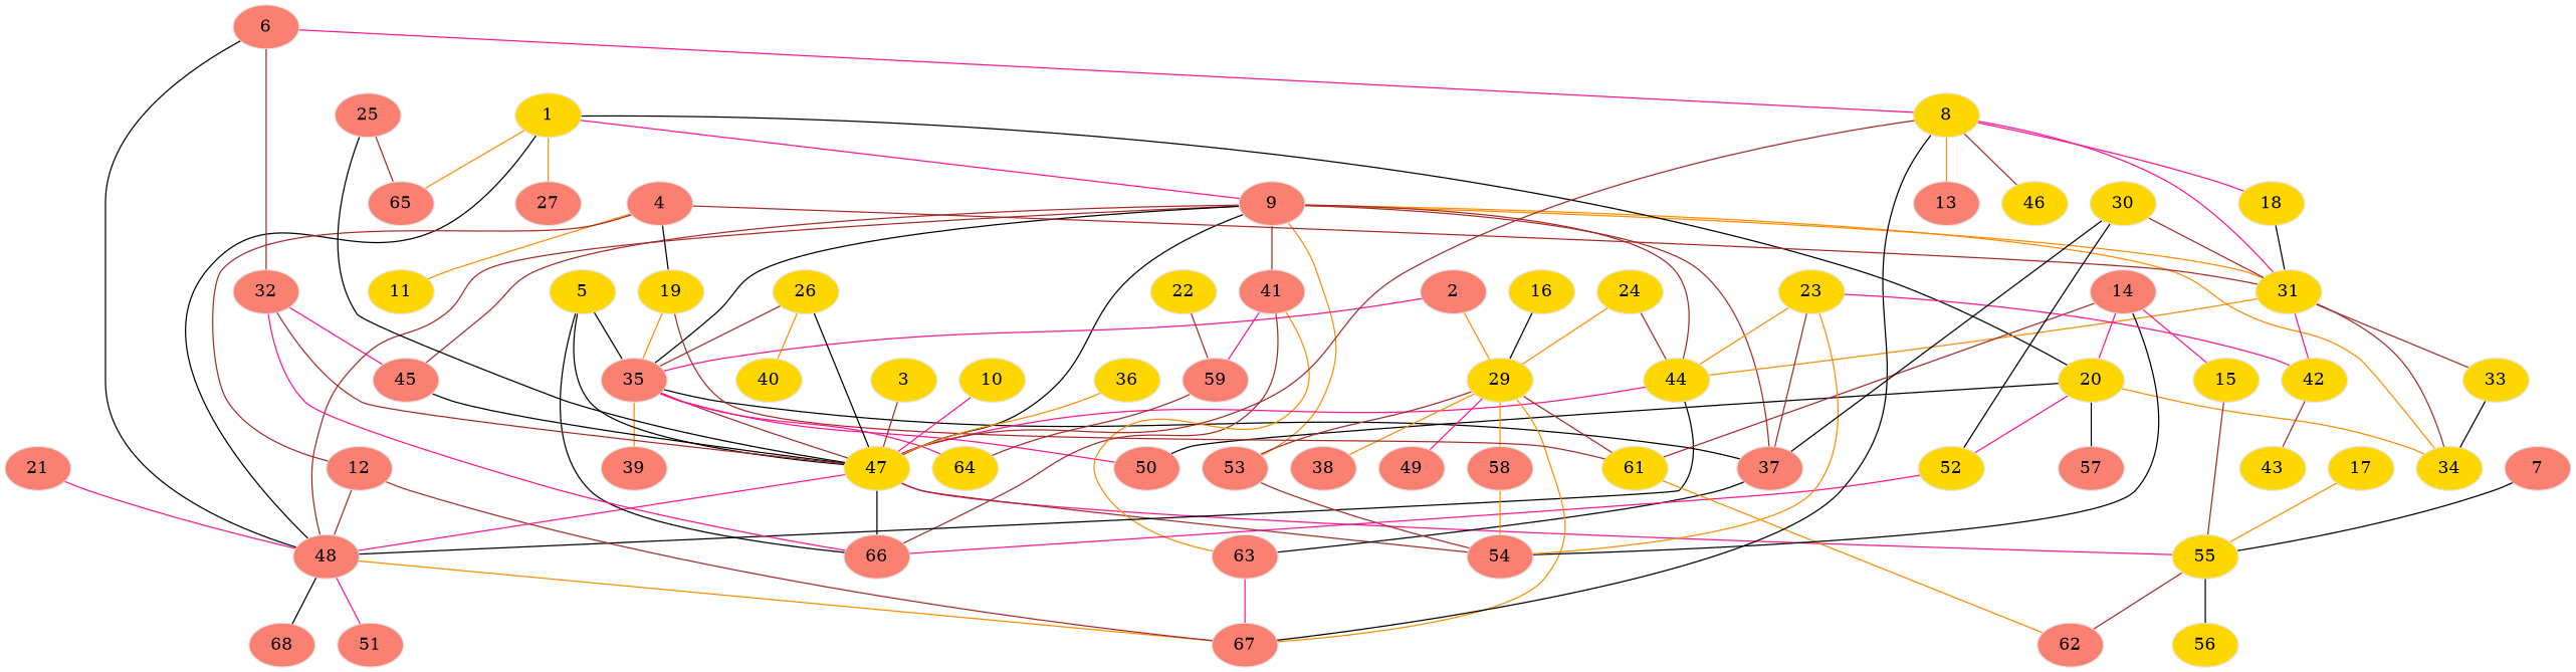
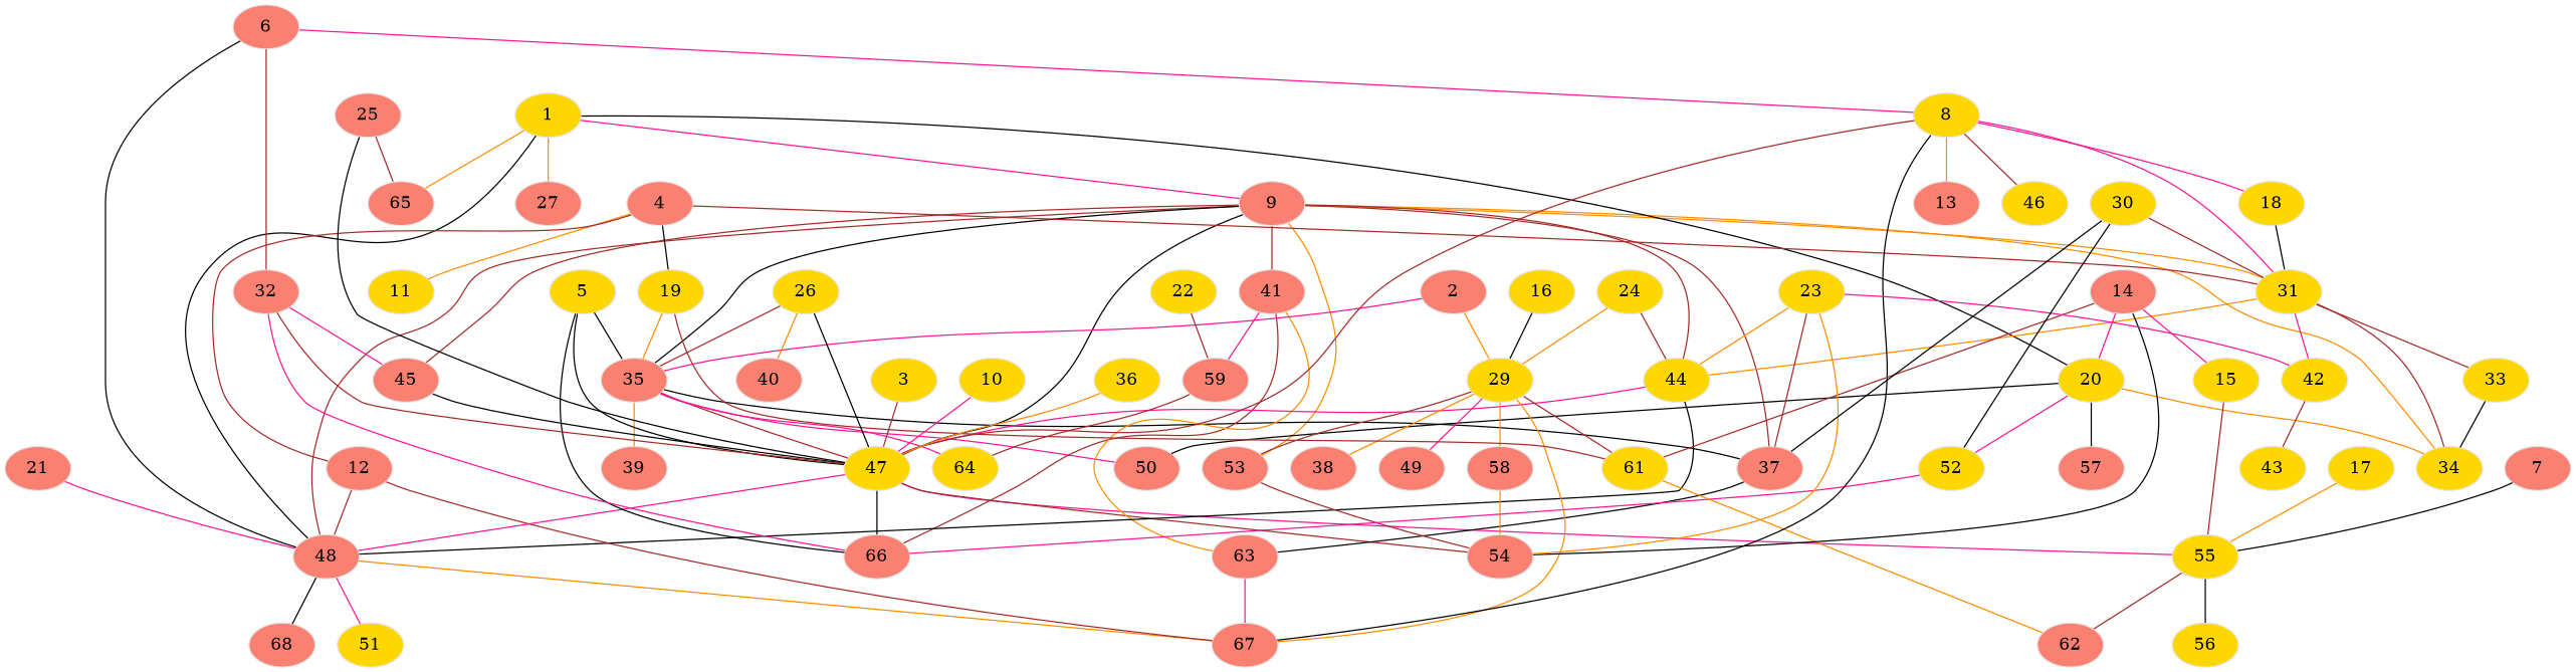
  graph {
    node [color=gray90 fillcolor=salmon style=filled]
    edge [color=brown weight=1.0]
    9
    1 [fillcolor=gold]
    20 [fillcolor=gold]
    27
    48
    65
    35
    47 [fillcolor=gold]
    31 [fillcolor=gold]
    34 [fillcolor=gold]
    37
    41
    44 [fillcolor=gold]
    45
    53
    50
    52 [fillcolor=gold]
    57
    67
-   51
+   51 [fillcolor=gold]
    68
    2
    29 [fillcolor=gold]
    61 [fillcolor=gold]
    38
    49
    58
    39
    64 [fillcolor=gold]
    3 [fillcolor=gold]
    66
    55 [fillcolor=gold]
    54
    4
    11 [fillcolor=gold]
    12
    19 [fillcolor=gold]
    42 [fillcolor=gold]
    33 [fillcolor=gold]
    5 [fillcolor=gold]
    6
    8 [fillcolor=gold]
    32
    13
    18 [fillcolor=gold]
    46 [fillcolor=gold]
    7
    56 [fillcolor=gold]
    62
    63
    59
    10 [fillcolor=gold]
    14
    15 [fillcolor=gold]
    16 [fillcolor=gold]
    17 [fillcolor=gold]
    21
    22 [fillcolor=gold]
    23 [fillcolor=gold]
    43 [fillcolor=gold]
    24 [fillcolor=gold]
    25
    26 [fillcolor=gold]
-   40 [fillcolor=gold]
+   40
    30 [fillcolor=gold]
    36 [fillcolor=gold]
    9 -- 48
    9 -- 35 [color=black]
    9 -- 47 [color=black]
    9 -- 31 [color=darkorange]
    9 -- 34 [color=darkorange]
    9 -- 37
    9 -- 41
    9 -- 44
    9 -- 45
    9 -- 53 [color=darkorange]
    1 -- 9 [color=deeppink]
    1 -- 20 [color=black]
    1 -- 27 [color=darkorange]
    1 -- 48 [color=black]
    1 -- 65 [color=darkorange]
    20 -- 34 [color=darkorange]
    20 -- 50 [color=black]
    20 -- 52 [color=deeppink]
    20 -- 57 [color=black]
    48 -- 67 [color=darkorange]
    48 -- 51 [color=deeppink]
    48 -- 68 [color=black]
    35 -- 47
    35 -- 37 [color=black]
    35 -- 50 [color=deeppink]
    35 -- 39 [color=darkorange]
    35 -- 64 [color=deeppink]
    47 -- 48 [color=deeppink]
    47 -- 66 [color=black]
    47 -- 55 [color=deeppink]
    47 -- 54
    31 -- 34
    31 -- 44 [color=darkorange]
    31 -- 42 [color=deeppink]
    31 -- 33
    37 -- 63 [color=black]
    41 -- 66
    41 -- 63 [color=darkorange]
    41 -- 59 [color=deeppink]
    44 -- 48 [color=black]
    44 -- 47 [color=deeppink]
    45 -- 47 [color=black]
    53 -- 54
    52 -- 66 [color=deeppink]
    2 -- 35 [color=deeppink]
    2 -- 29 [color=darkorange]
    29 -- 53
    29 -- 67 [color=darkorange]
    29 -- 61
    29 -- 38 [color=darkorange]
    29 -- 49 [color=deeppink]
    29 -- 58 [color=darkorange]
    61 -- 62 [color=darkorange]
    58 -- 54 [color=darkorange]
    3 -- 47
    55 -- 56 [color=black]
    55 -- 62
    4 -- 31
    4 -- 11 [color=darkorange]
    4 -- 12
    4 -- 19 [color=black]
    12 -- 48
    12 -- 67
    19 -- 35 [color=darkorange]
    19 -- 61
    42 -- 43
    33 -- 34 [color=black]
    5 -- 35 [color=black]
    5 -- 47 [color=black]
    5 -- 66 [color=black]
    6 -- 48 [color=black]
    6 -- 8 [color=deeppink]
    6 -- 32
    8 -- 47
    8 -- 31 [color=deeppink]
    8 -- 67 [color=black]
    8 -- 13 [color=darkorange]
    8 -- 18 [color=deeppink]
    8 -- 46
    32 -- 47
    32 -- 45 [color=deeppink]
    32 -- 66 [color=deeppink]
    18 -- 31 [color=black]
    7 -- 55 [color=black]
    63 -- 67 [color=deeppink]
    59 -- 64
    10 -- 47 [color=deeppink]
    14 -- 20 [color=deeppink]
    14 -- 61
    14 -- 54 [color=black]
    14 -- 15 [color=deeppink]
    15 -- 55
    16 -- 29 [color=black]
    17 -- 55 [color=darkorange]
    21 -- 48 [color=deeppink]
    22 -- 59
    23 -- 37
    23 -- 44 [color=darkorange]
    23 -- 54 [color=darkorange]
    23 -- 42 [color=deeppink]
    24 -- 44
    24 -- 29 [color=darkorange]
    25 -- 65
    25 -- 47 [color=black]
    26 -- 35
    26 -- 47 [color=black]
    26 -- 40 [color=darkorange]
    30 -- 31
    30 -- 37 [color=black]
    30 -- 52 [color=black]
    36 -- 47 [color=darkorange]
  }
